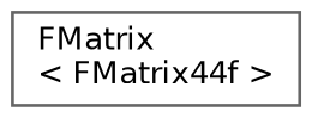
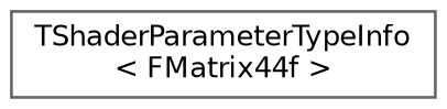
  digraph {
    rankdir=LR
-   n1 [color=grey40 fillcolor=white fontname=Helvetica fontsize=10 height=0.2 label="FMatrix\l\< FMatrix44f \>" shape=box style=filled width=0.4]
+   n1 [color=grey40 fillcolor=white fontname=Helvetica fontsize=10 height=0.2 label="TShaderParameterTypeInfo\l\< FMatrix44f \>" shape=box style=filled width=0.4]
  }
